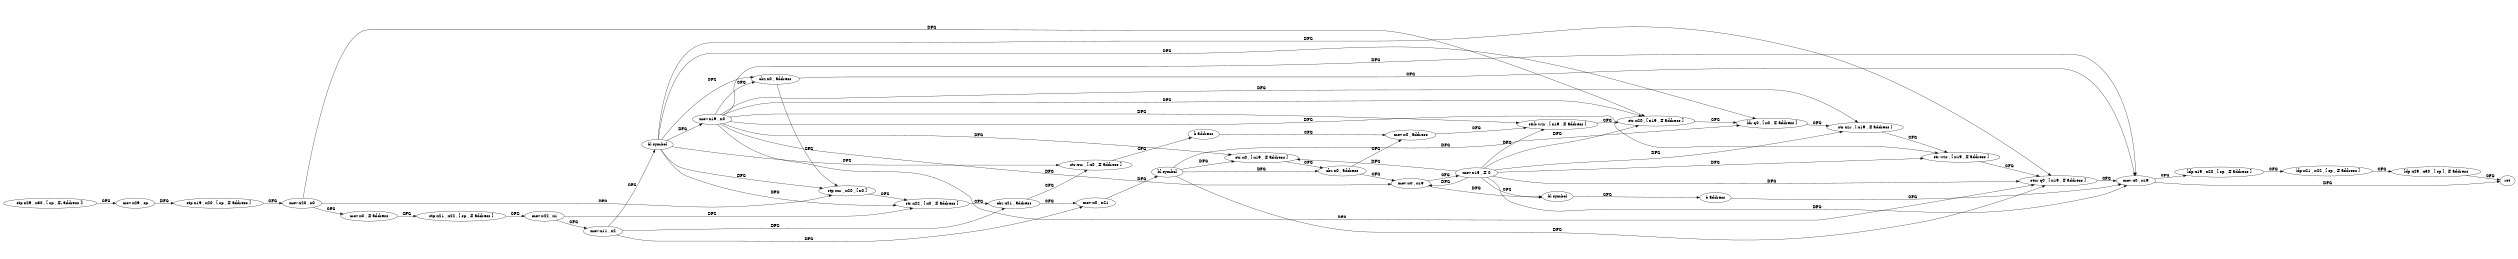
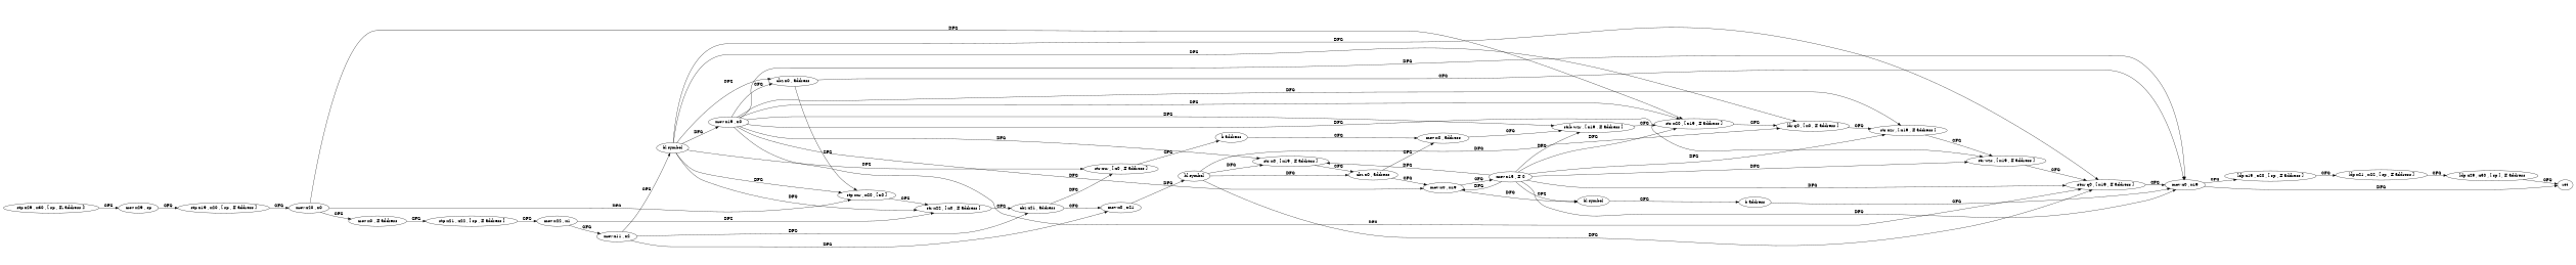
  digraph {
    fontname="DejaVu Serif"
    rankdir=LR
    node [fontname="DejaVu Serif"]
    edge [fontname="DejaVu Serif"]
    n1 [label="stp x29 , x30 , [ sp , #- address ]!"]
    n2 [label="mov x29 , sp"]
    n3 [label="stp x19 , x20 , [ sp , # address ]"]
    n4 [label="mov x20 , x0"]
    n5 [label="mov x0 , # address"]
    n6 [label="stp xzr , x20 , [ x0 ]"]
    n7 [label="str x20 , [ x19 , # address ]"]
    n8 [label="stp x21 , x22 , [ sp , # address ]"]
    n9 [label="str x22 , [ x0 , # address ]"]
    n10 [label="ldr q0 , [ x0 , # address ]"]
    n11 [label="mov x22 , x1"]
    n12 [label="mov x11 , x2"]
    n13 [label="bl symbol"]
    n14 [label="cbz x21 , address"]
    n15 [label="mov x0 , x21"]
    n16 [label="mov x19 , x0"]
    n17 [label="cbz x0 , address"]
    n18 [label="str xzr , [ x0 , # address ]"]
    n19 [label="stur q0 , [ x19 , # address ]"]
    n20 [label="bl symbol"]
    n21 [label="mov x0 , x19"]
    n22 [label="str x0 , [ x19 , # address ]"]
    n23 [label="mov x0 , x19"]
    n24 [label="strb wzr , [ x19 , # address ]"]
    n25 [label="str xzr , [ x19 , # address ]"]
    n26 [label="str wzr , [ x19 , # address ]"]
    n27 [label="b address"]
    n28 [label="ldp x19 , x20 , [ sp , # address ]"]
    n29 [label=ret]
    n30 [label="cbz x0 , address"]
    n31 [label="mov x15 , # 0"]
    n32 [label="bl symbol"]
    n33 [label="ldp x21 , x22 , [ sp , # address ]"]
    n34 [label="ldp x29 , x30 , [ sp ] , # address"]
    n35 [label="mov x0 , address"]
    n36 [label="b address"]
    n1 -> n2 [label=CFG]
-   n2 -> n3 [label=DFG]
+   n2 -> n3 [label=CFG]
    n3 -> n4 [label=CFG]
    n4 -> n5 [label=CFG]
    n4 -> n6 [label=DFG]
    n4 -> n7 [label=DFG]
    n5 -> n8 [label=CFG]
    n6 -> n9 [label=CFG]
    n7 -> n10 [label=CFG]
    n8 -> n11 [label=CFG]
    n9 -> n14 [label=CFG]
    n10 -> n25 [label=CFG]
    n11 -> n9 [label=DFG]
    n11 -> n12 [label=CFG]
    n12 -> n13 [label=CFG]
    n12 -> n14 [label=DFG]
    n12 -> n15 [label=DFG]
    n13 -> n6 [label=DFG]
    n13 -> n9 [label=DFG]
    n13 -> n10 [label=DFG]
    n13 -> n16 [label=DFG]
    n13 -> n17 [label=DFG]
    n13 -> n18 [label=DFG]
    n13 -> n19 [label=DFG]
    n14 -> n15 [label=CFG]
-   n14 -> n18 [label=CFG]
+   n14 -> n18 [label=DFG]
    n15 -> n20 [label=DFG]
    n16 -> n7 [label=DFG]
    n16 -> n17 [label=CFG]
    n16 -> n19 [label=DFG]
    n16 -> n21 [label=DFG]
    n16 -> n22 [label=DFG]
    n16 -> n23 [label=DFG]
    n16 -> n24 [label=DFG]
    n16 -> n25 [label=DFG]
    n16 -> n26 [label=DFG]
    n17 -> n6 [label=CFG]
    n17 -> n21 [label=CFG]
    n18 -> n27 [label=CFG]
    n19 -> n21 [label=CFG]
    n20 -> n10 [label=DFG]
    n20 -> n19 [label=DFG]
    n20 -> n22 [label=DFG]
    n20 -> n30 [label=DFG]
    n21 -> n28 [label=CFG]
    n21 -> n29 [label=DFG]
    n22 -> n30 [label=CFG]
    n23 -> n31 [label=CFG]
    n23 -> n32 [label=DFG]
    n24 -> n7 [label=CFG]
    n25 -> n26 [label=CFG]
    n26 -> n19 [label=CFG]
    n27 -> n35 [label=CFG]
    n28 -> n33 [label=CFG]
    n30 -> n23 [label=CFG]
    n30 -> n35 [label=CFG]
    n31 -> n7 [label=DFG]
    n31 -> n19 [label=DFG]
    n31 -> n21 [label=DFG]
    n31 -> n22 [label=DFG]
    n31 -> n23 [label=DFG]
    n31 -> n24 [label=DFG]
    n31 -> n25 [label=DFG]
    n31 -> n26 [label=DFG]
    n31 -> n32 [label=CFG]
    n32 -> n36 [label=CFG]
    n33 -> n34 [label=CFG]
    n34 -> n29 [label=CFG]
    n35 -> n24 [label=CFG]
    n36 -> n21 [label=CFG]
  }
